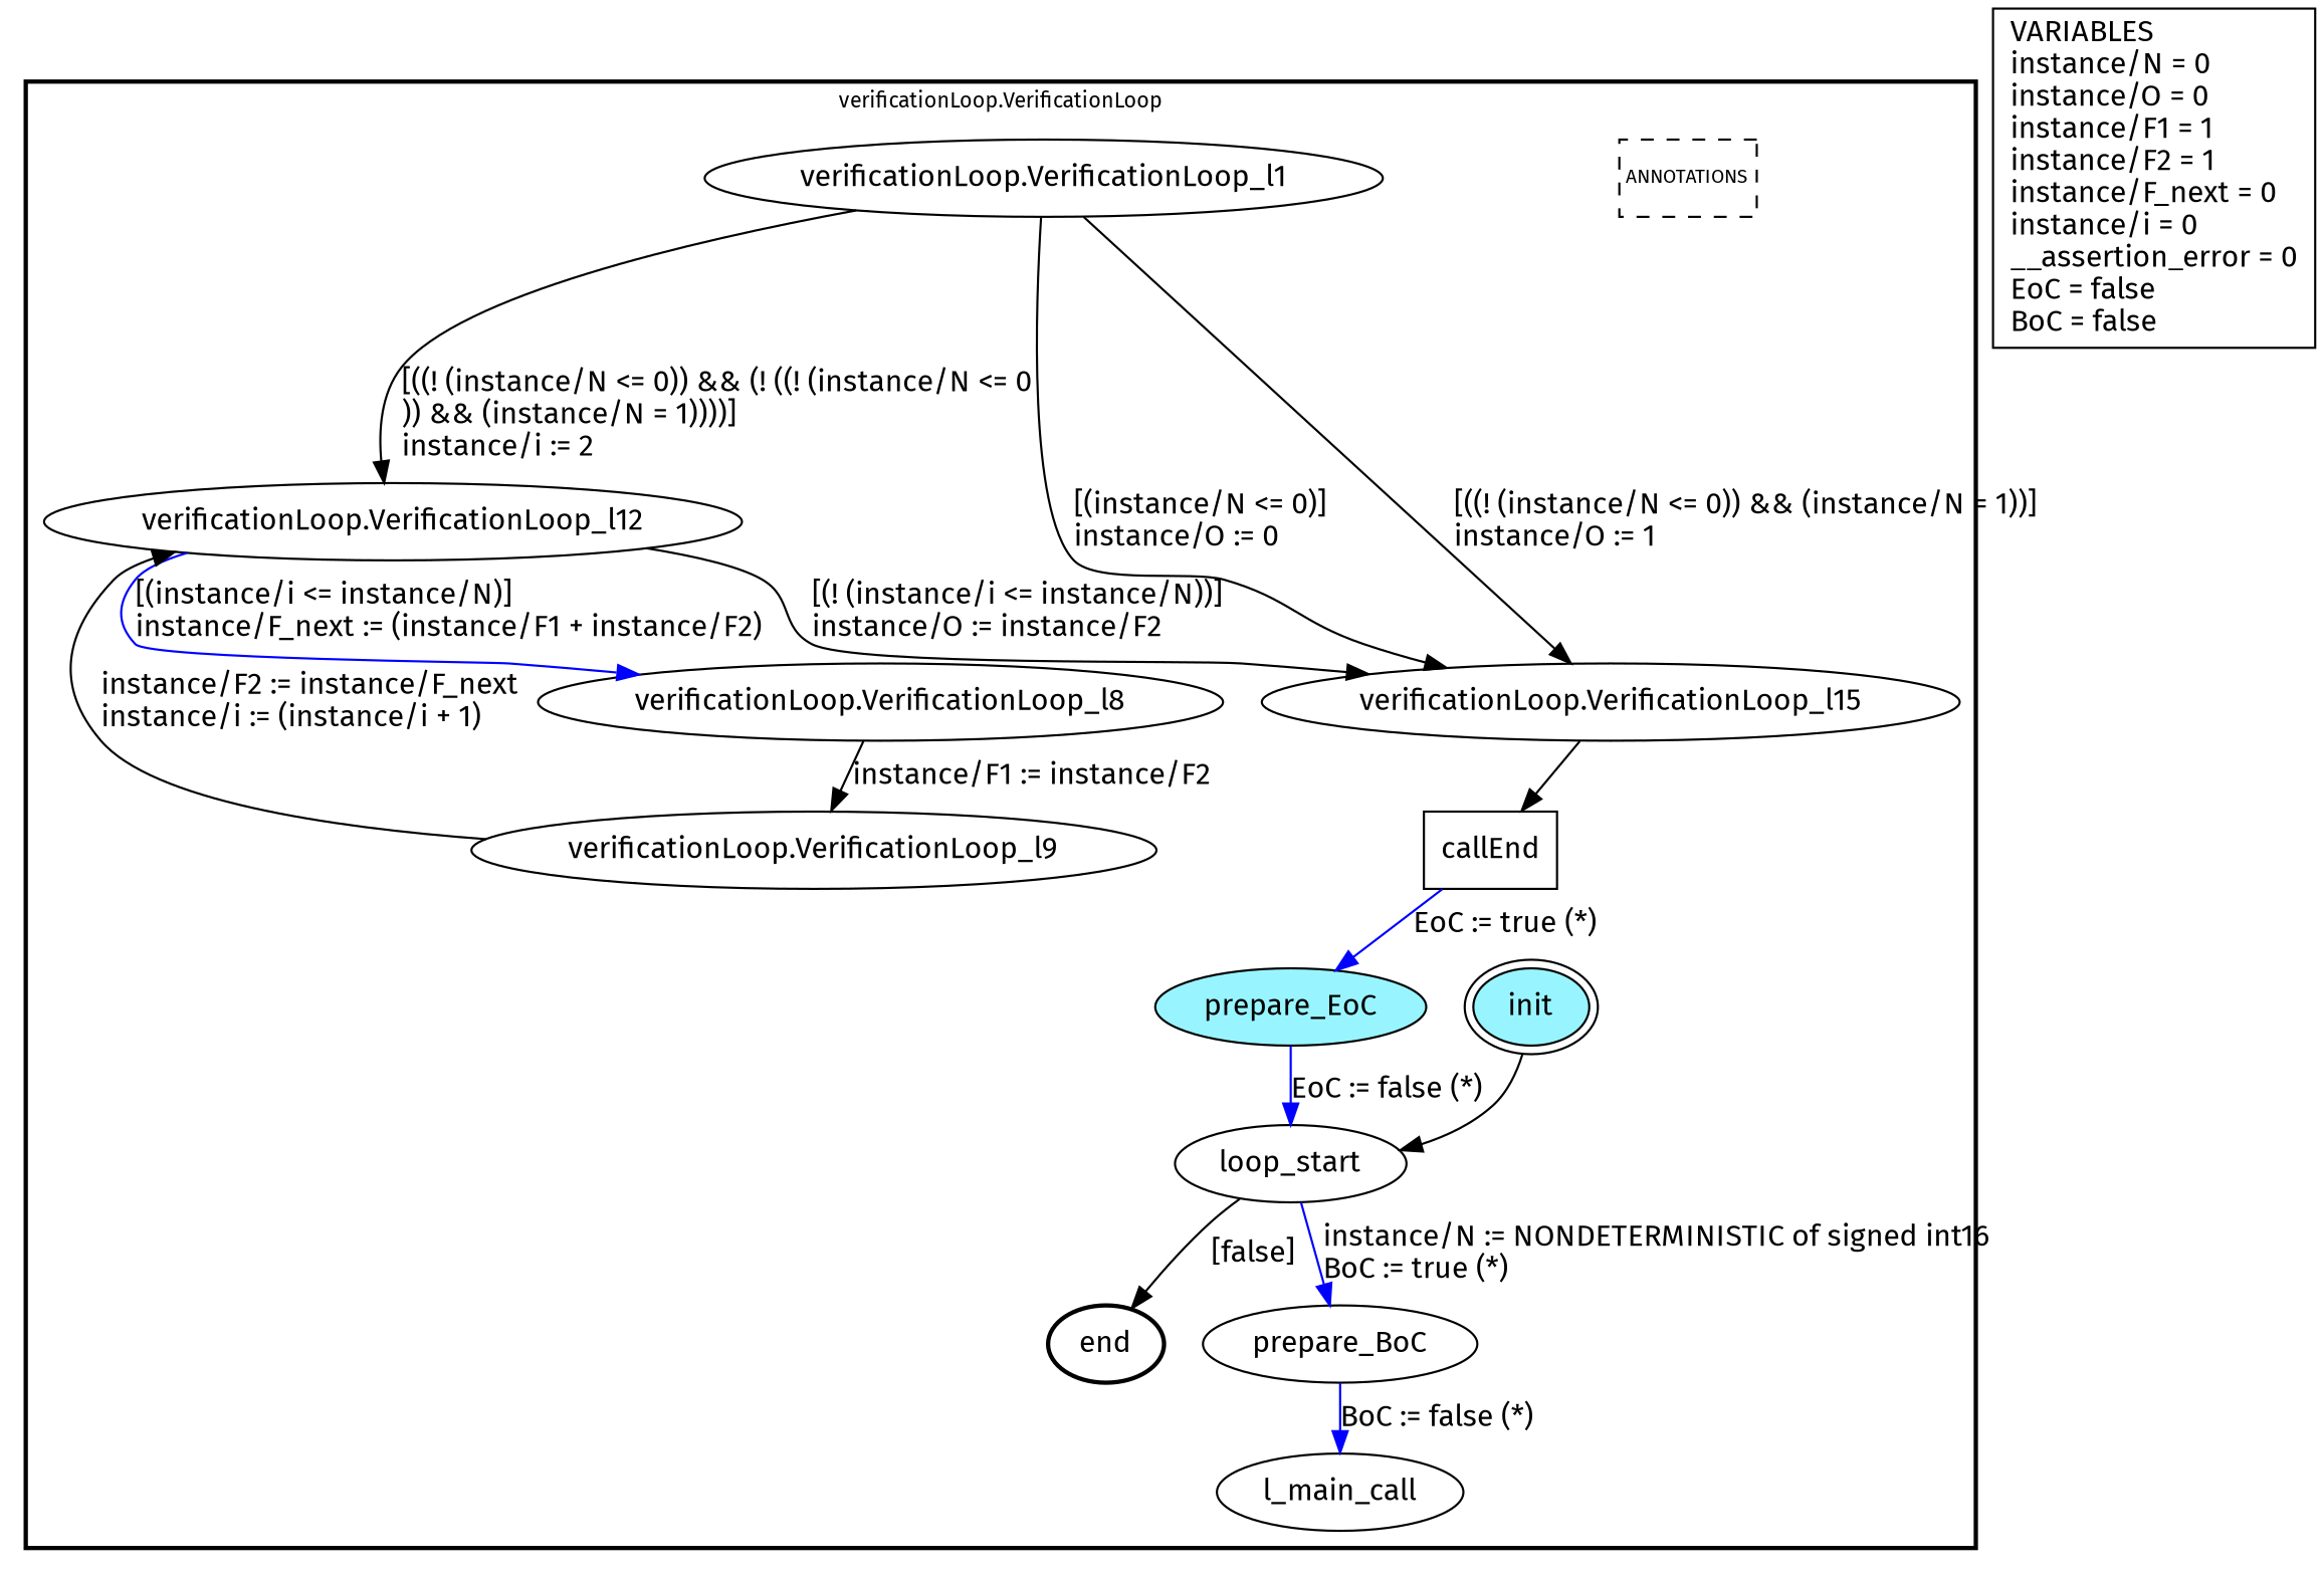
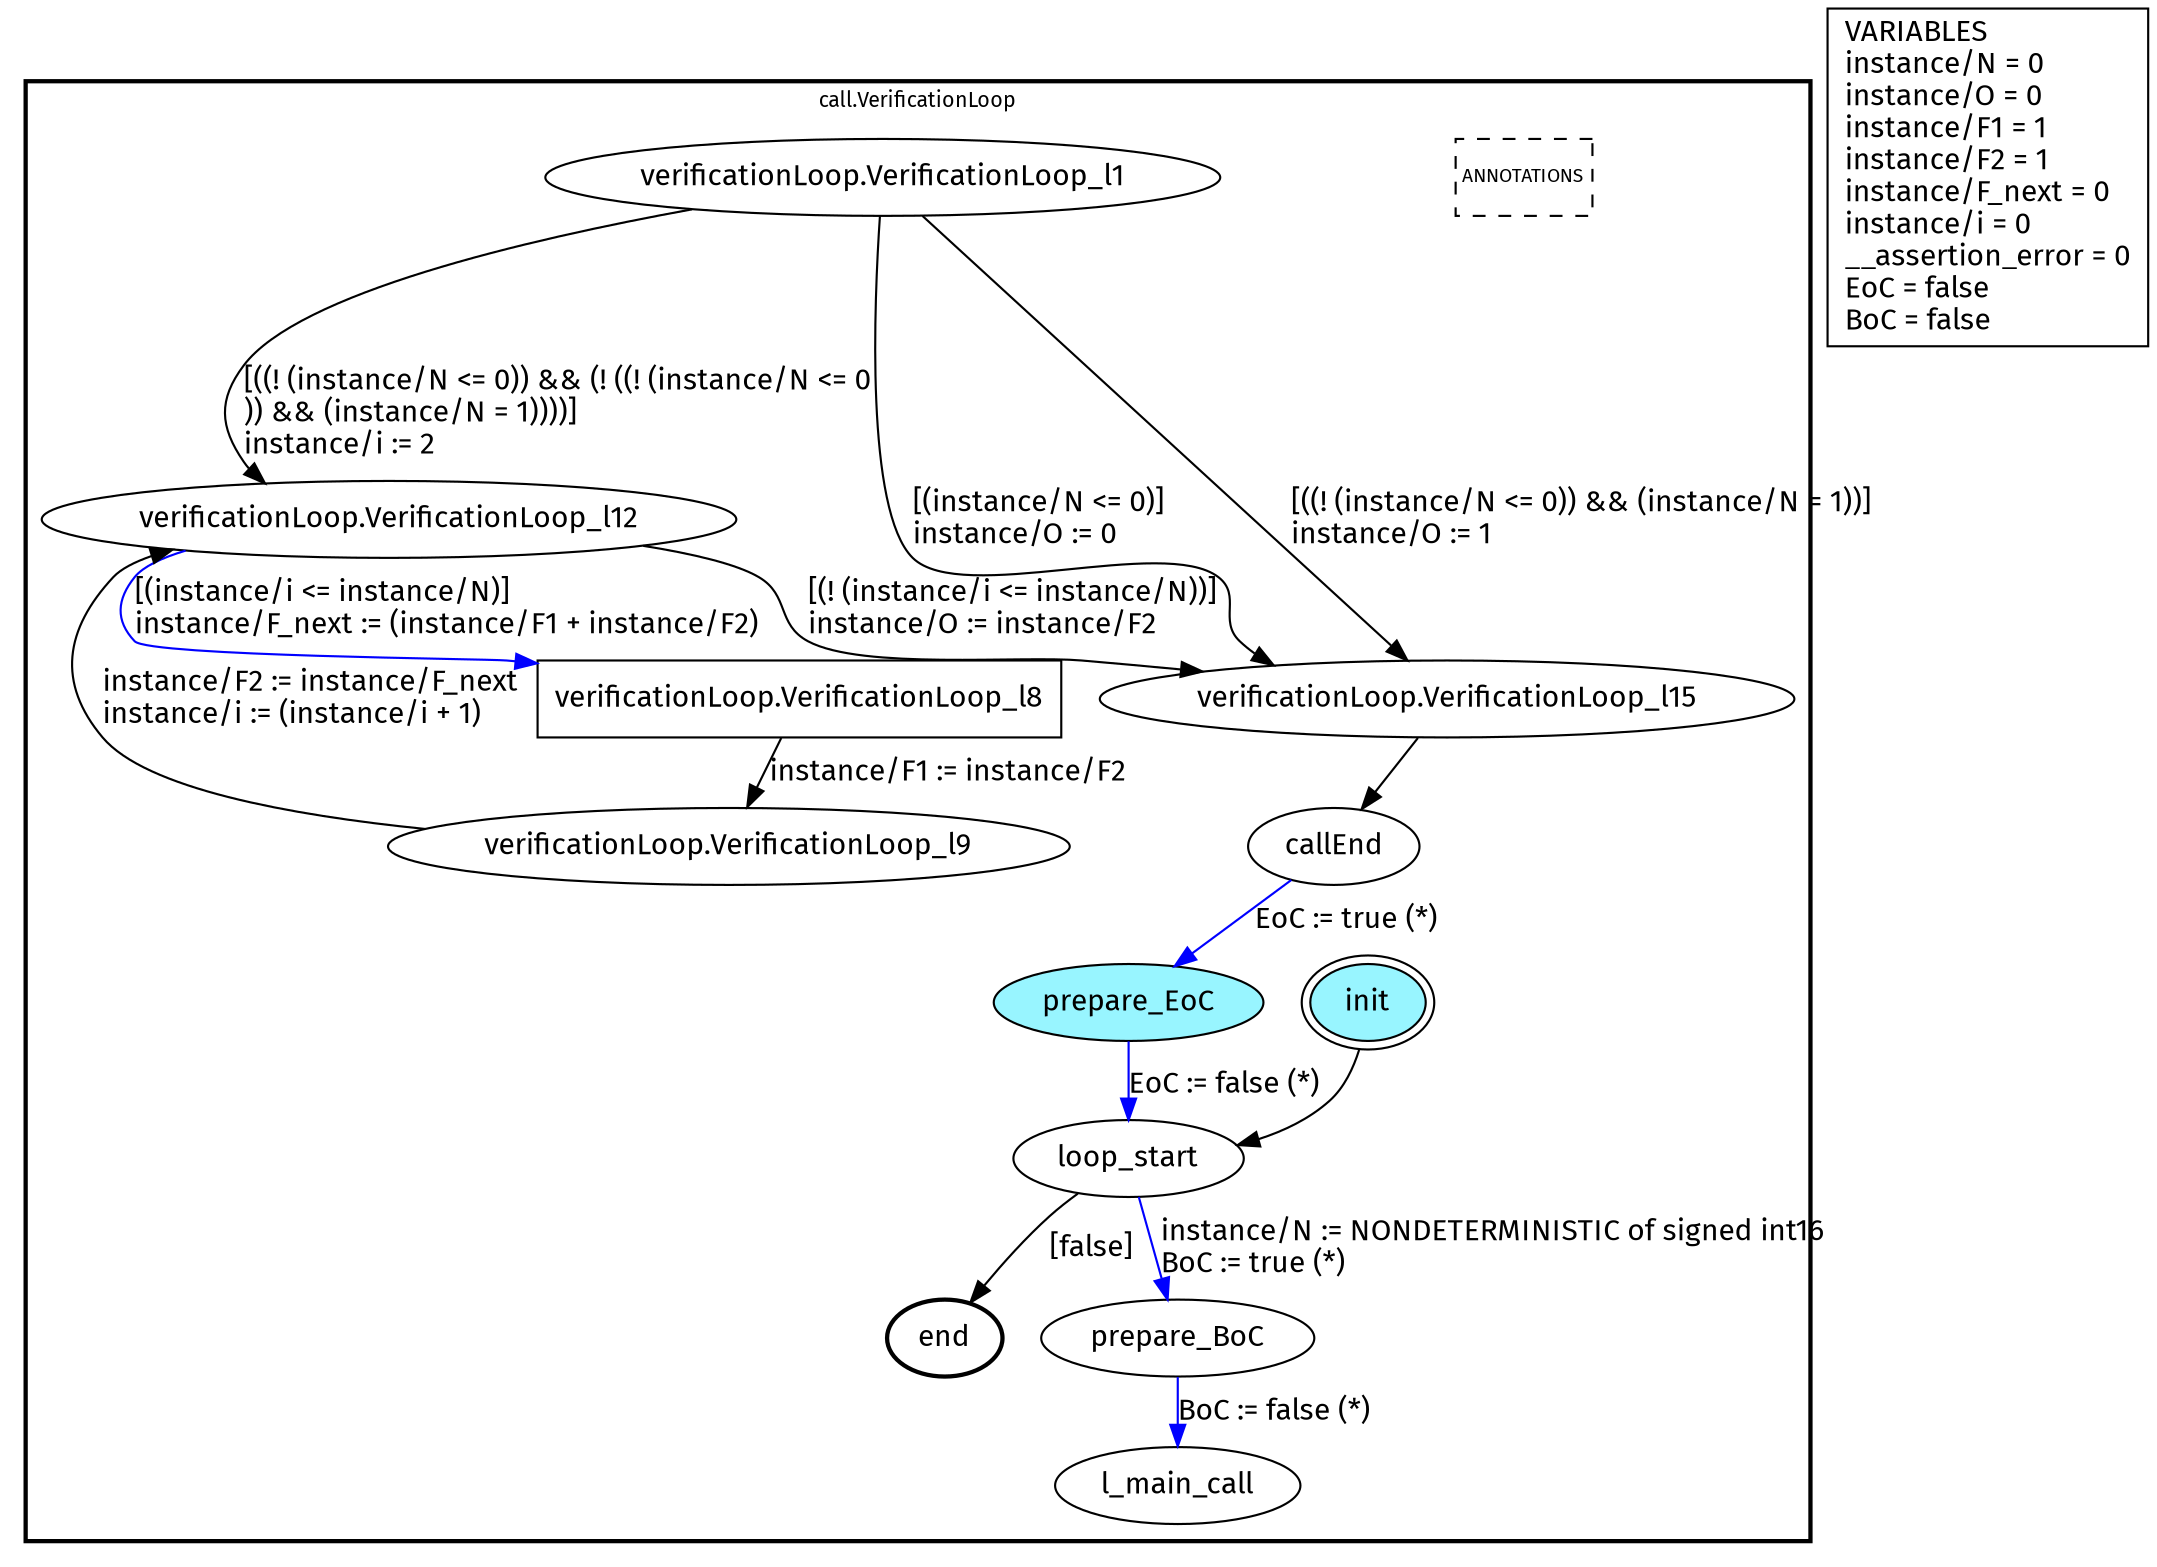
  digraph {
    fontname="Fira Sans"
    node [fillcolor=white fontname="Fira Sans" shape=ellipse style=filled color=black]
    edge [color=black fontname="Fira Sans"]
    n1 [fontsize=9 label=ANNOTATIONS margin="0.04,0.04" shape=rectangle style=dashed color=""]
    n2 [fillcolor=cadetblue1 label=init peripheries=2]
    n3 [label=loop_start]
    n4 [fillcolor=cadetblue1 label=end style=bold]
    n5 [label=prepare_BoC]
    n6 [label=l_main_call]
-   n7 [label=callEnd shape=box]
+   n7 [label=callEnd]
    n8 [fillcolor=cadetblue1 label=prepare_EoC]
    n9 [label="verificationLoop.VerificationLoop_l1"]
    n10 [label="verificationLoop.VerificationLoop_l12"]
    n11 [label="verificationLoop.VerificationLoop_l15"]
-   n12 [label="verificationLoop.VerificationLoop_l8"]
+   n12 [label="verificationLoop.VerificationLoop_l8" shape=box]
    n13 [label="verificationLoop.VerificationLoop_l9"]
    n14 [fillcolor=lightgray label="VARIABLES\linstance/N = 0\linstance/O = 0\linstance/F1 = 1\linstance/F2 = 1\linstance/F_next = 0\linstance/i = 0\l__assertion_error = 0\lEoC = false\lBoC = false\l" shape=rectangle style="" color=""]
    subgraph cluster_1 {
      color=black
      fontsize=10
-     label="verificationLoop.VerificationLoop"
+     label="call.VerificationLoop"
      ranksep=0.4
      style=bold
      n1
      n2
      n3
      n4
      n5
      n6
      n7
      n8
      n9
      n10
      n11
      n12
      n13
    }
    n2 -> n3
    n3 -> n4 [label="[false]"]
    n3 -> n5 [color=blue label="instance/N := NONDETERMINISTIC of signed int16\lBoC := true (*)\l"]
    n5 -> n6 [color=blue label="BoC := false (*)"]
    n7 -> n8 [color=blue label="EoC := true (*)"]
    n8 -> n3 [color=blue label="EoC := false (*)"]
    n9 -> n10 [label="[((! (instance/N <= 0)) && (! ((! (instance/N <= 0\l)) && (instance/N = 1))))]\linstance/i := 2\l"]
    n9 -> n11 [label="[(instance/N <= 0)]\linstance/O := 0\l"]
    n9 -> n11 [label="[((! (instance/N <= 0)) && (instance/N = 1))]\linstance/O := 1\l"]
    n10 -> n11 [label="[(! (instance/i <= instance/N))]\linstance/O := instance/F2\l"]
    n10 -> n12 [color=blue label="[(instance/i <= instance/N)]\linstance/F_next := (instance/F1 + instance/F2)\l"]
    n11 -> n7
    n12 -> n13 [label="instance/F1 := instance/F2"]
    n13 -> n10 [label="instance/F2 := instance/F_next\linstance/i := (instance/i + 1)\l"]
  }
